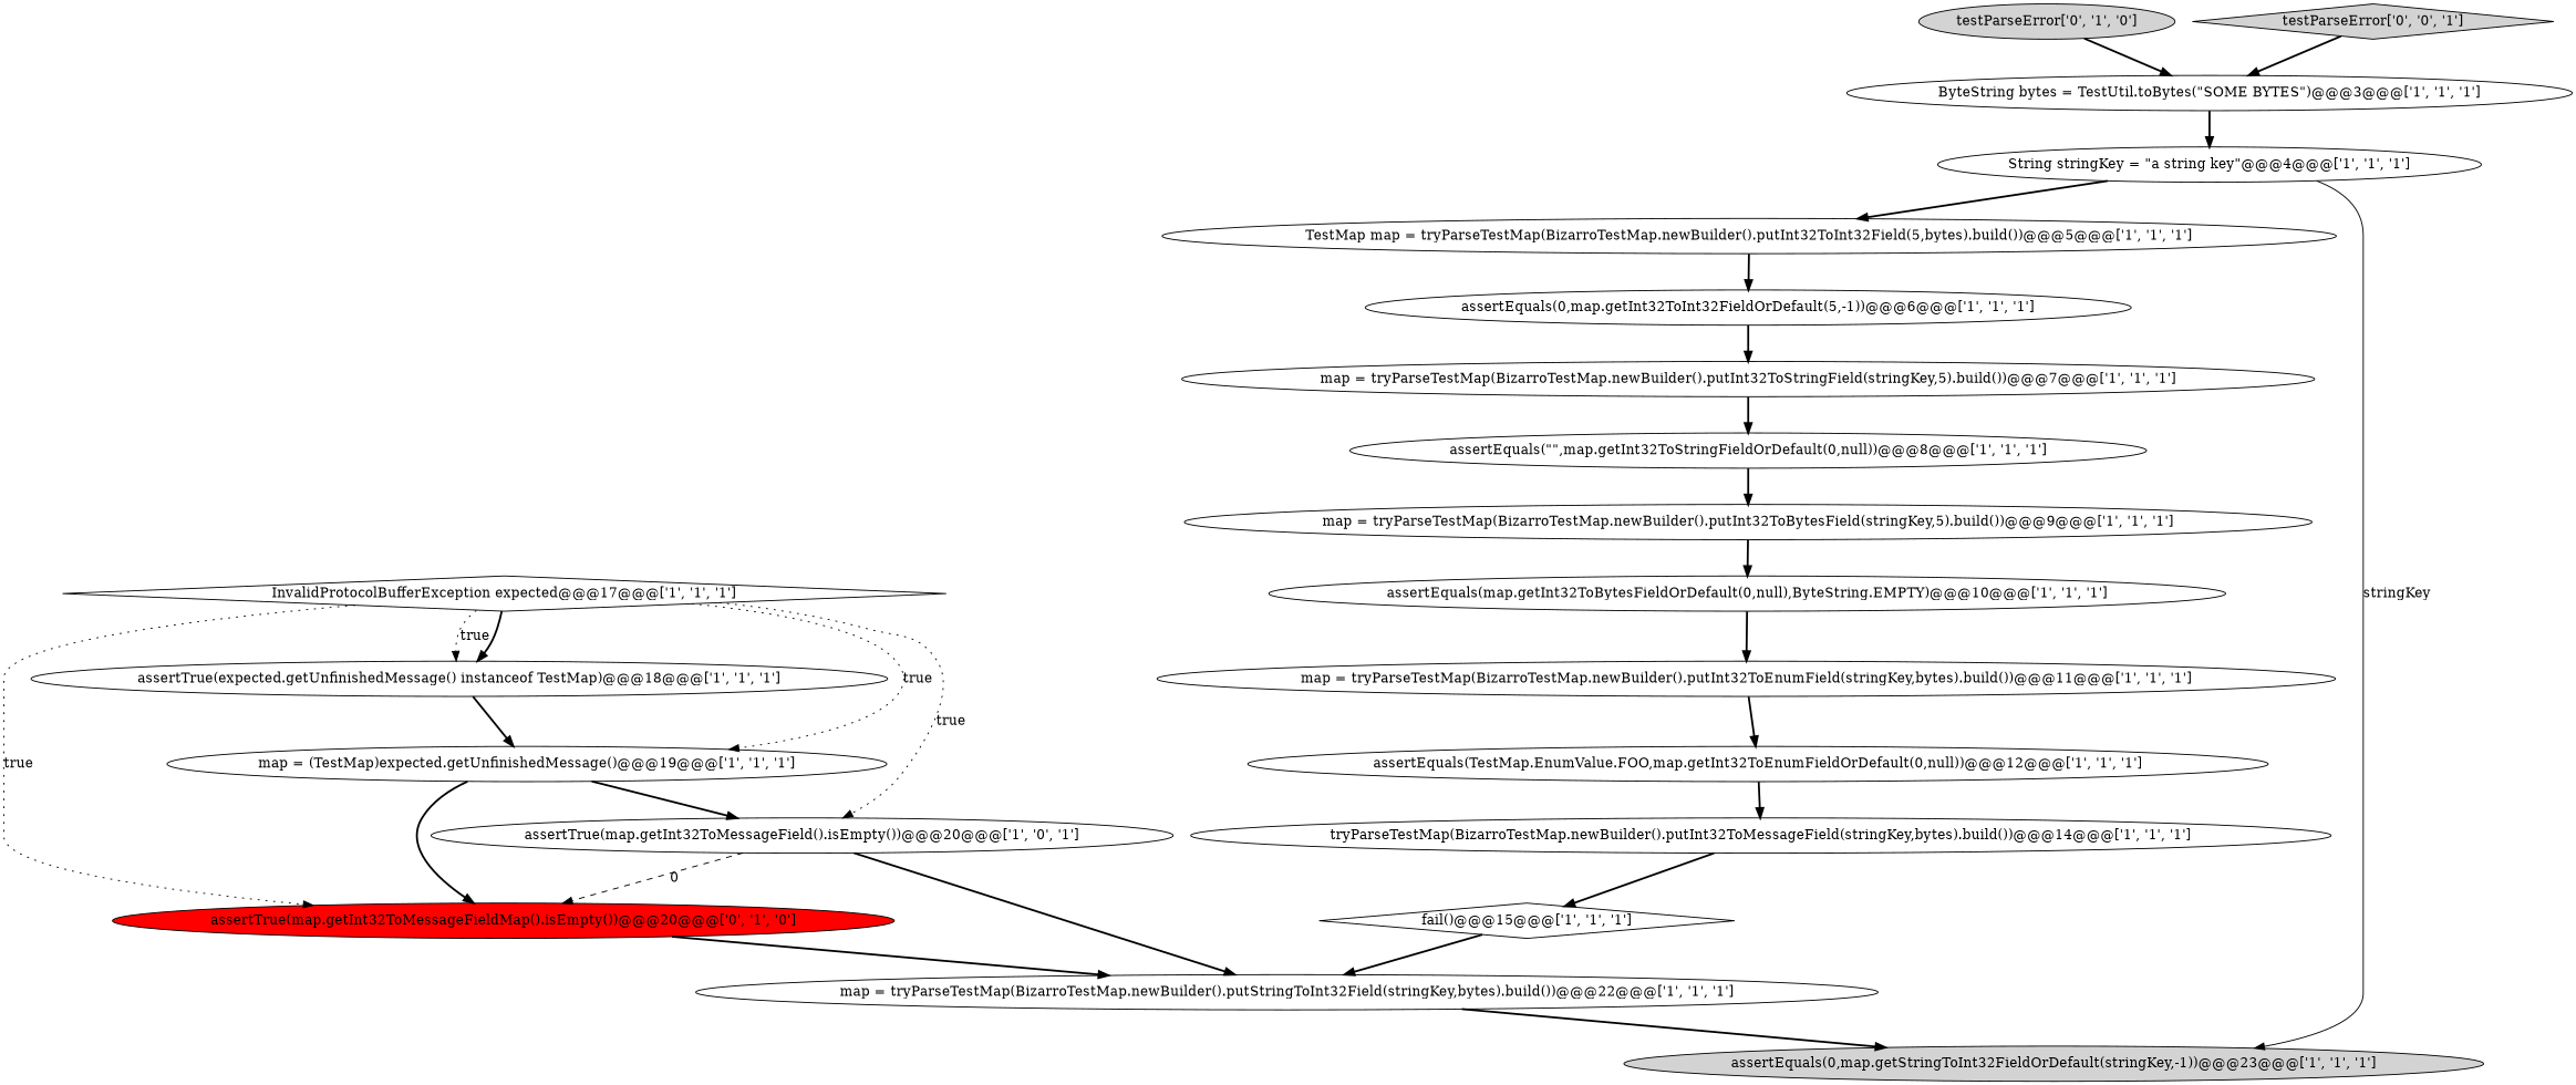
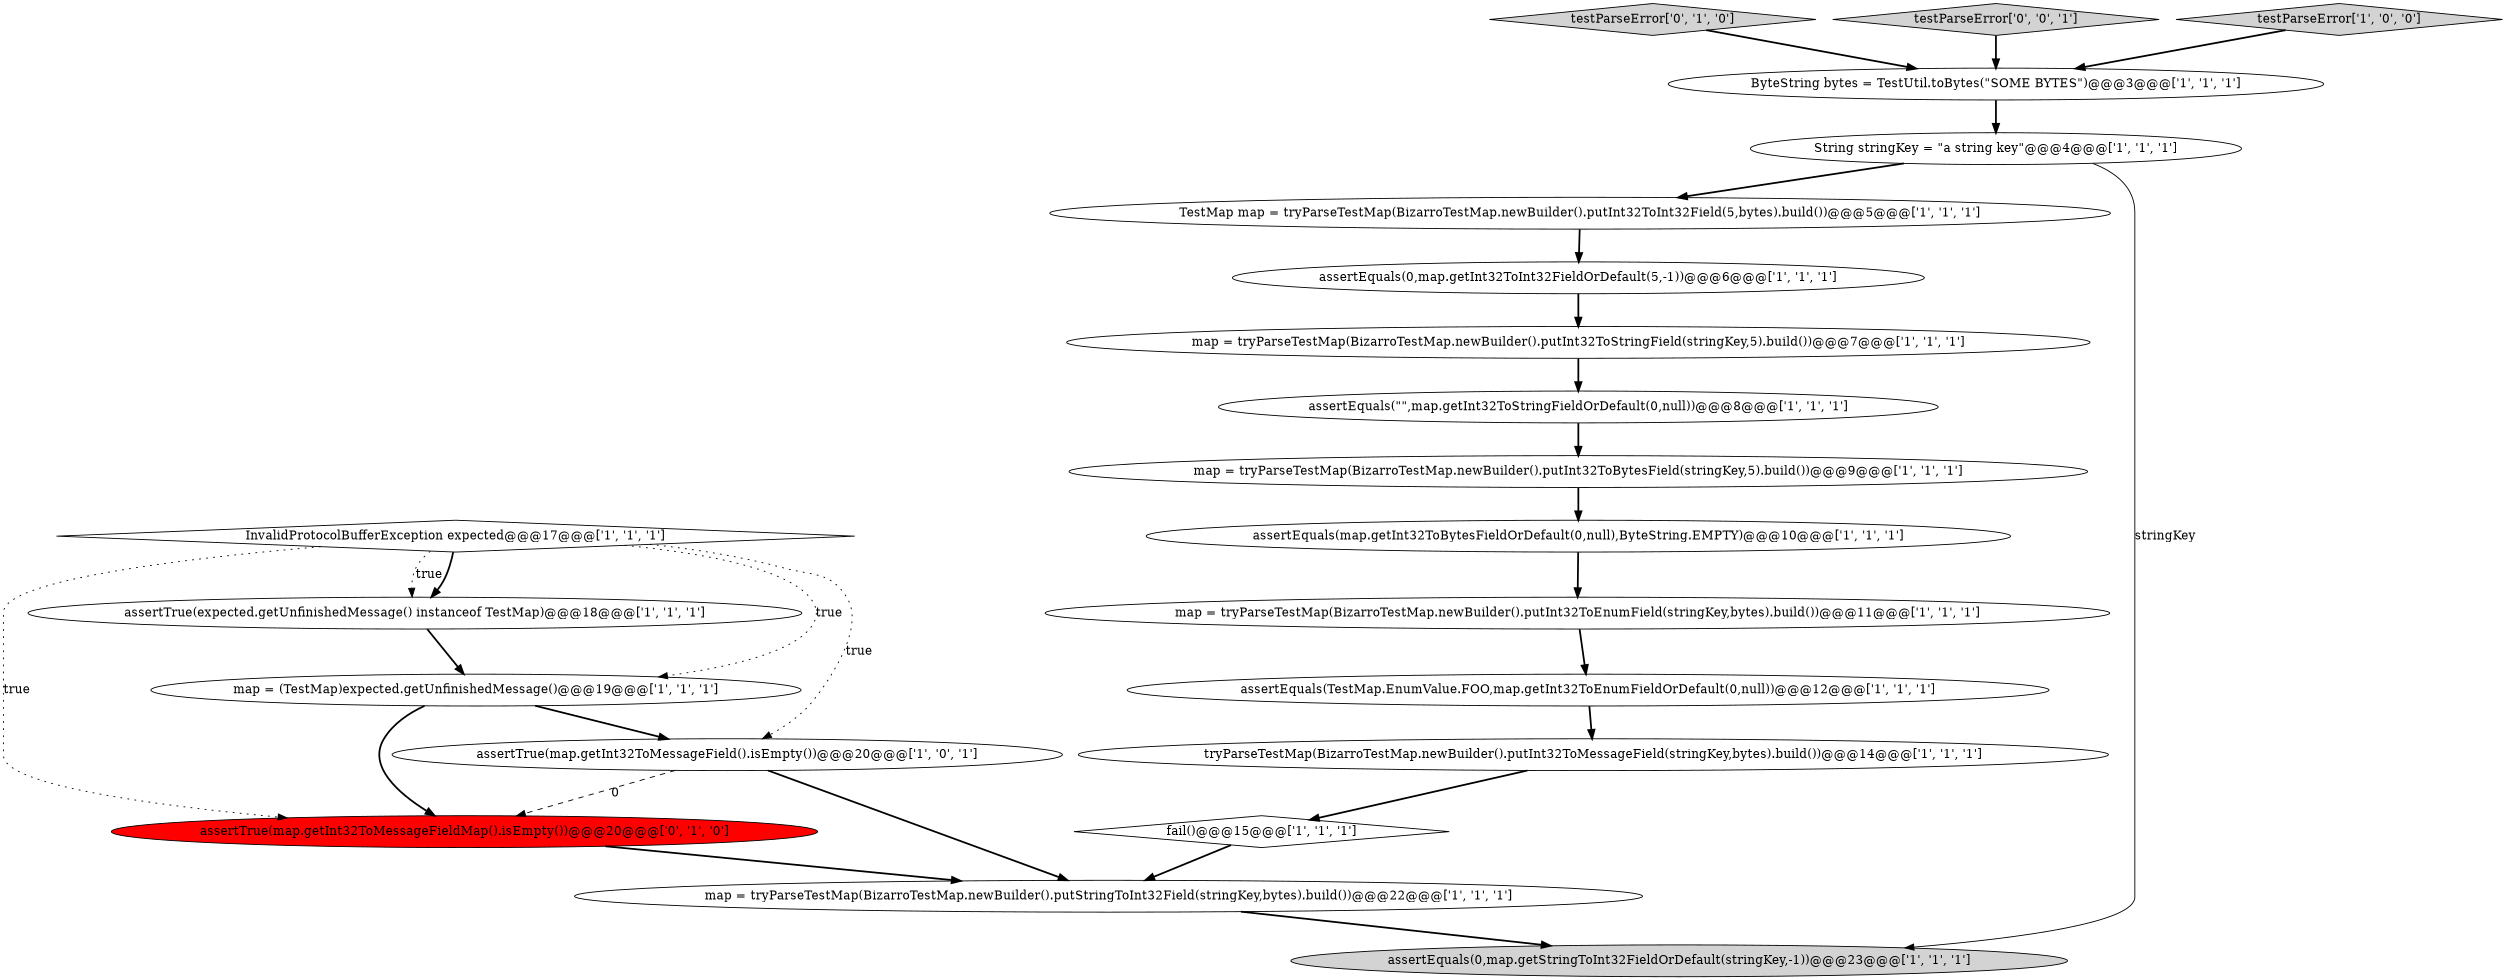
  digraph {
    node [fillcolor=white shape=ellipse style=filled]
    edge [style=bold]
    n1 [label="tryParseTestMap(BizarroTestMap.newBuilder().putInt32ToMessageField(stringKey,bytes).build())@@@14@@@['1', '1', '1']"]
    n2 [label="fail()@@@15@@@['1', '1', '1']" shape=diamond]
    n3 [label="map = tryParseTestMap(BizarroTestMap.newBuilder().putStringToInt32Field(stringKey,bytes).build())@@@22@@@['1', '1', '1']"]
    n4 [label="assertTrue(map.getInt32ToMessageField().isEmpty())@@@20@@@['1', '0', '1']"]
    n5 [fillcolor=red label="assertTrue(map.getInt32ToMessageFieldMap().isEmpty())@@@20@@@['0', '1', '0']"]
    n6 [fillcolor=lightgray label="assertEquals(0,map.getStringToInt32FieldOrDefault(stringKey,-1))@@@23@@@['1', '1', '1']"]
    n7 [label="map = tryParseTestMap(BizarroTestMap.newBuilder().putInt32ToBytesField(stringKey,5).build())@@@9@@@['1', '1', '1']"]
    n8 [label="assertEquals(map.getInt32ToBytesFieldOrDefault(0,null),ByteString.EMPTY)@@@10@@@['1', '1', '1']"]
    n9 [label="map = tryParseTestMap(BizarroTestMap.newBuilder().putInt32ToEnumField(stringKey,bytes).build())@@@11@@@['1', '1', '1']"]
    n10 [label="TestMap map = tryParseTestMap(BizarroTestMap.newBuilder().putInt32ToInt32Field(5,bytes).build())@@@5@@@['1', '1', '1']"]
    n11 [label="assertEquals(0,map.getInt32ToInt32FieldOrDefault(5,-1))@@@6@@@['1', '1', '1']"]
    n12 [label="map = tryParseTestMap(BizarroTestMap.newBuilder().putInt32ToStringField(stringKey,5).build())@@@7@@@['1', '1', '1']"]
-   n13 [fillcolor=lightgray label="testParseError['0', '1', '0']"]
+   n13 [fillcolor=lightgray label="testParseError['0', '1', '0']" shape=diamond]
    n14 [label="ByteString bytes = TestUtil.toBytes(\"SOME BYTES\")@@@3@@@['1', '1', '1']"]
    n15 [label="String stringKey = \"a string key\"@@@4@@@['1', '1', '1']"]
    n16 [fillcolor=lightgray label="testParseError['0', '0', '1']" shape=diamond]
    n17 [label="assertEquals(\"\",map.getInt32ToStringFieldOrDefault(0,null))@@@8@@@['1', '1', '1']"]
    n18 [label="assertEquals(TestMap.EnumValue.FOO,map.getInt32ToEnumFieldOrDefault(0,null))@@@12@@@['1', '1', '1']"]
    n19 [label="InvalidProtocolBufferException expected@@@17@@@['1', '1', '1']" shape=diamond]
    n20 [label="map = (TestMap)expected.getUnfinishedMessage()@@@19@@@['1', '1', '1']"]
    n21 [label="assertTrue(expected.getUnfinishedMessage() instanceof TestMap)@@@18@@@['1', '1', '1']"]
+   n22 [fillcolor=lightgray label="testParseError['1', '0', '0']" shape=diamond]
    n1 -> n2
    n2 -> n3
    n3 -> n6
    n4 -> n3
    n4 -> n5 [label=0 style=dashed]
    n5 -> n3
    n7 -> n8
    n8 -> n9
    n9 -> n18
    n10 -> n11
    n11 -> n12
    n12 -> n17
    n13 -> n14
    n14 -> n15
    n15 -> n6 [label=stringKey style=solid]
    n15 -> n10
    n16 -> n14
    n17 -> n7
    n18 -> n1
    n19 -> n4 [label=true style=dotted]
    n19 -> n5 [label=true style=dotted]
    n19 -> n20 [label=true style=dotted]
    n19 -> n21 [label=true style=dotted]
    n19 -> n21
    n20 -> n4
    n20 -> n5
    n21 -> n20
+   n22 -> n14
  }
